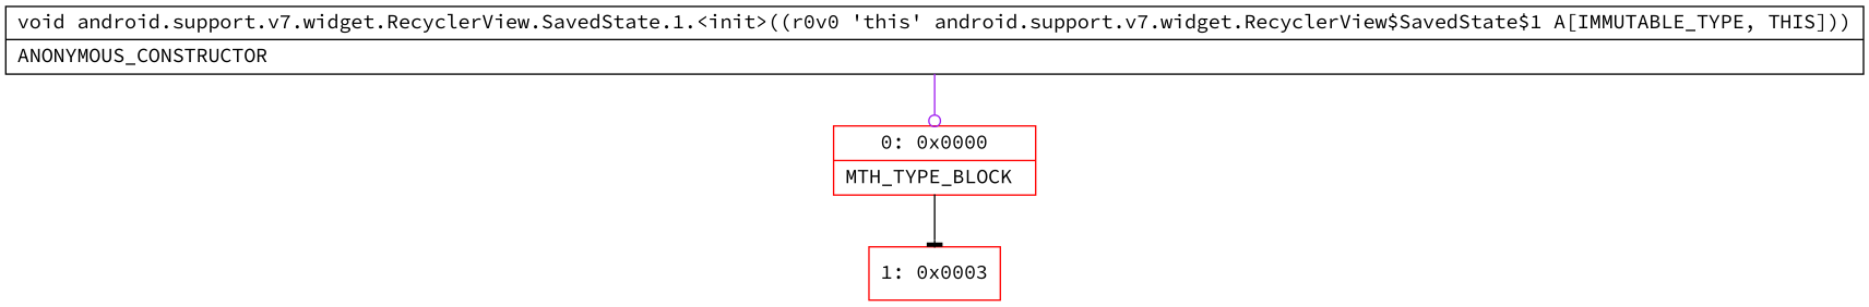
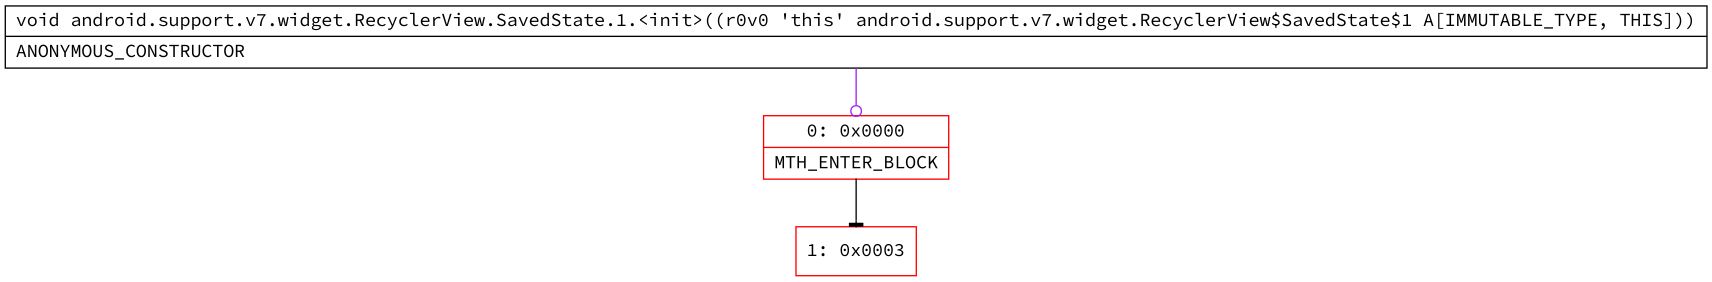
  digraph {
    fontname="Source Code Pro"
    node [color=red shape=record fontname="Source Code Pro"]
    edge [fontname="Source Code Pro"]
-   n1 [label="{0\:\ 0x0000|MTH_TYPE_BLOCK\l}"]
+   n1 [label="{0\:\ 0x0000|MTH_ENTER_BLOCK\l}"]
    n2 [label="{1\:\ 0x0003}"]
    n3 [label="{void android.support.v7.widget.RecyclerView.SavedState.1.\<init\>((r0v0 'this' android.support.v7.widget.RecyclerView$SavedState$1 A[IMMUTABLE_TYPE, THIS]))  | ANONYMOUS_CONSTRUCTOR\l}" color=""]
    subgraph cluster_1 {
      label="R(0)"
    }
    n1 -> n2 [color=black arrowhead=tee]
    n3 -> n1 [color=purple arrowhead=odot]
  }
